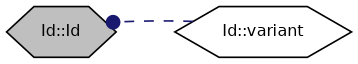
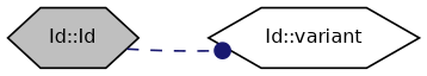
  digraph {
    rankdir=LR
    node [color=black fontname=Helvetica fontsize=10 shape=hexagon style=filled]
    n1 [fillcolor=grey75 fontcolor=black height=0.2 label="Id::Id" width=0.4]
    n2 [fillcolor=white height=0.2 label="Id::variant" width=0.4]
-   n2 -> n1 [color=midnightblue fontname=Helvetica fontsize=10 labelfontname=Helvetica labelfontsize=10 style=dashed arrowhead=dot]
+   n1 -> n2 [color=midnightblue fontname=Helvetica fontsize=10 labelfontname=Helvetica labelfontsize=10 style=dashed arrowhead=dot]
  }
